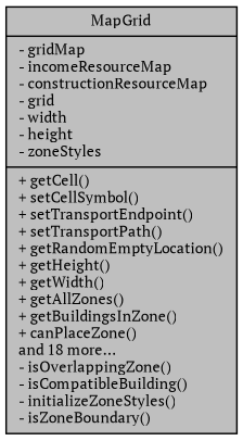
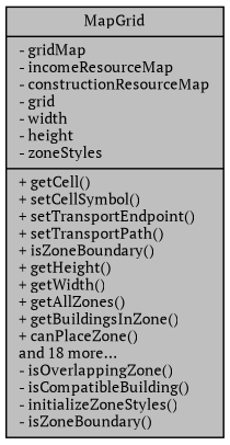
  digraph {
    fontname="PT Serif"
-   n1 [color=black fillcolor=grey75 fontcolor=black fontname="PT Serif" fontsize=10 height=0.2 label="{MapGrid\n|- gridMap\l- incomeResourceMap\l- constructionResourceMap\l- grid\l- width\l- height\l- zoneStyles\l|+ getCell()\l+ setCellSymbol()\l+ setTransportEndpoint()\l+ setTransportPath()\l+ getRandomEmptyLocation()\l+ getHeight()\l+ getWidth()\l+ getAllZones()\l+ getBuildingsInZone()\l+ canPlaceZone()\land 18 more...\l- isOverlappingZone()\l- isCompatibleBuilding()\l- initializeZoneStyles()\l- isZoneBoundary()\l}" shape=record style=filled width=0.4]
+   n1 [color=black fillcolor=grey75 fontcolor=black fontname="PT Serif" fontsize=10 height=0.2 label="{MapGrid\n|- gridMap\l- incomeResourceMap\l- constructionResourceMap\l- grid\l- width\l- height\l- zoneStyles\l|+ getCell()\l+ setCellSymbol()\l+ setTransportEndpoint()\l+ setTransportPath()\l+ isZoneBoundary()\l+ getHeight()\l+ getWidth()\l+ getAllZones()\l+ getBuildingsInZone()\l+ canPlaceZone()\land 18 more...\l- isOverlappingZone()\l- isCompatibleBuilding()\l- initializeZoneStyles()\l- isZoneBoundary()\l}" shape=record style=filled width=0.4]
  }
